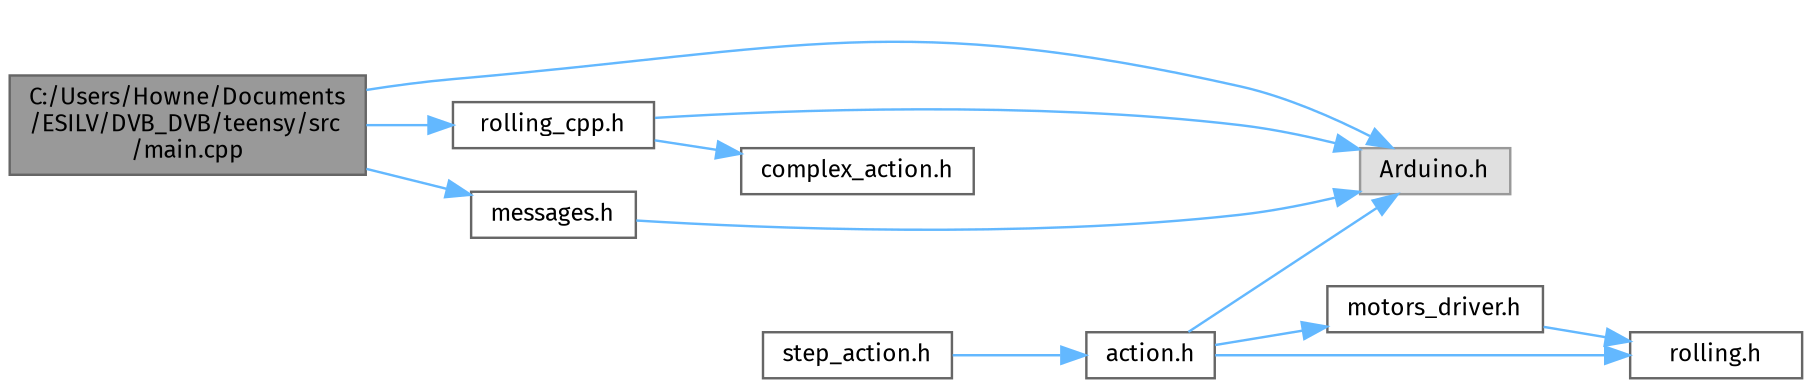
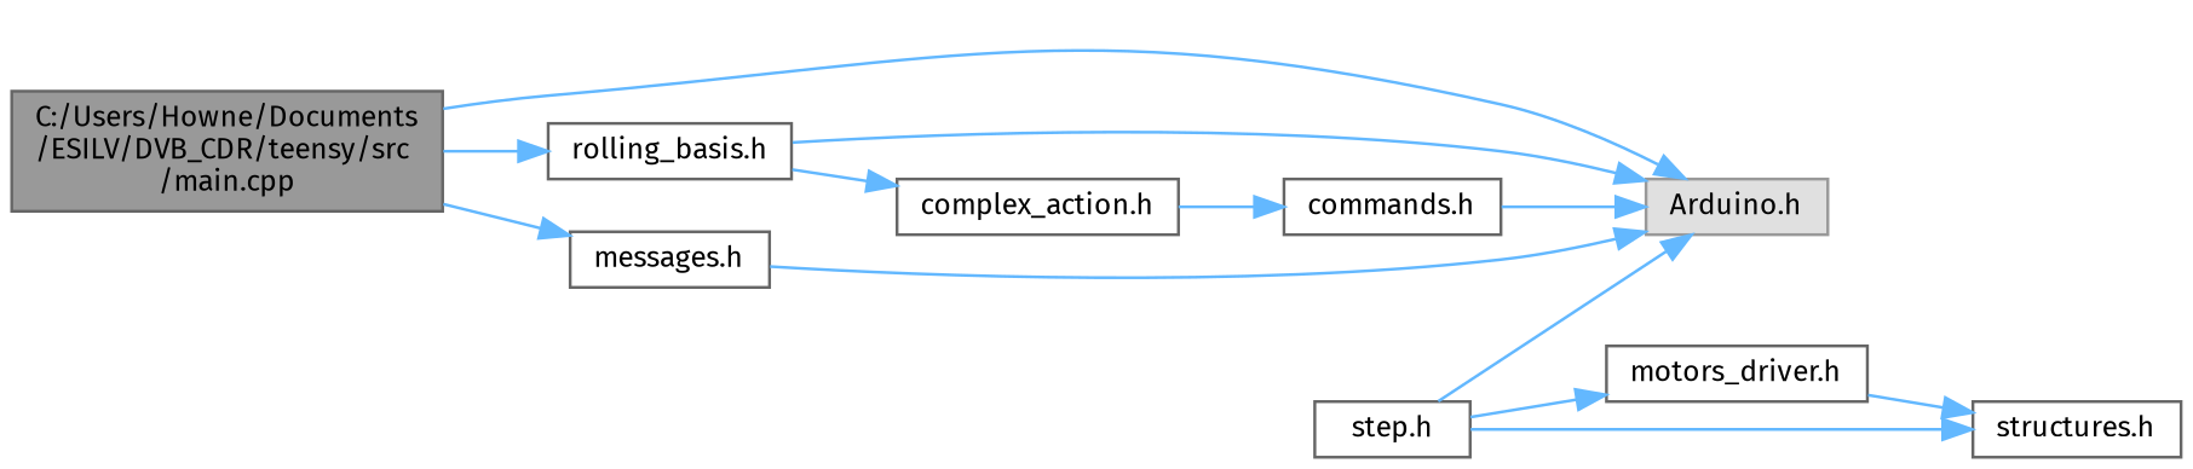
  digraph {
    fontname="Fira Sans"
    rankdir=LR
    node [color=grey40 fillcolor=white fontname="Fira Sans" fontsize=10 shape=box style=filled]
    edge [color=steelblue1 fontname="Fira Sans" fontsize=10 labelfontname=Helvetica labelfontsize=10 style=solid]
-   n1 [color=gray40 fillcolor=grey60 fontcolor=black height=0.2 label="C:/Users/Howne/Documents\l/ESILV/DVB_DVB/teensy/src\l/main.cpp" width=0.4]
+   n1 [color=gray40 fillcolor=grey60 fontcolor=black height=0.2 label="C:/Users/Howne/Documents\l/ESILV/DVB_CDR/teensy/src\l/main.cpp" width=0.4]
    n2 [color=grey60 fillcolor="#E0E0E0" height=0.2 label="Arduino.h" width=0.4]
-   n3 [height=0.2 label="rolling_cpp.h" width=0.4]
+   n3 [height=0.2 label="rolling_basis.h" width=0.4]
    n4 [height=0.2 label="messages.h" width=0.4]
    n5 [height=0.2 label="complex_action.h" width=0.4]
-   n7 [height=0.2 label="step_action.h" width=0.4]
-   n8 [height=0.2 label="action.h" width=0.4]
+   n6 [height=0.2 label="commands.h" width=0.4]
+   n8 [height=0.2 label="step.h" width=0.4]
    n9 [height=0.2 label="motors_driver.h" width=0.4]
-   n10 [height=0.2 label="rolling.h" width=0.4]
+   n10 [height=0.2 label="structures.h" width=0.4]
    n1 -> n2
    n1 -> n3
    n1 -> n4
    n3 -> n2
    n3 -> n5
    n4 -> n2
-   n7 -> n8
+   n5 -> n6
+   n6 -> n2
    n8 -> n2
    n8 -> n9
    n8 -> n10
    n9 -> n10
  }
